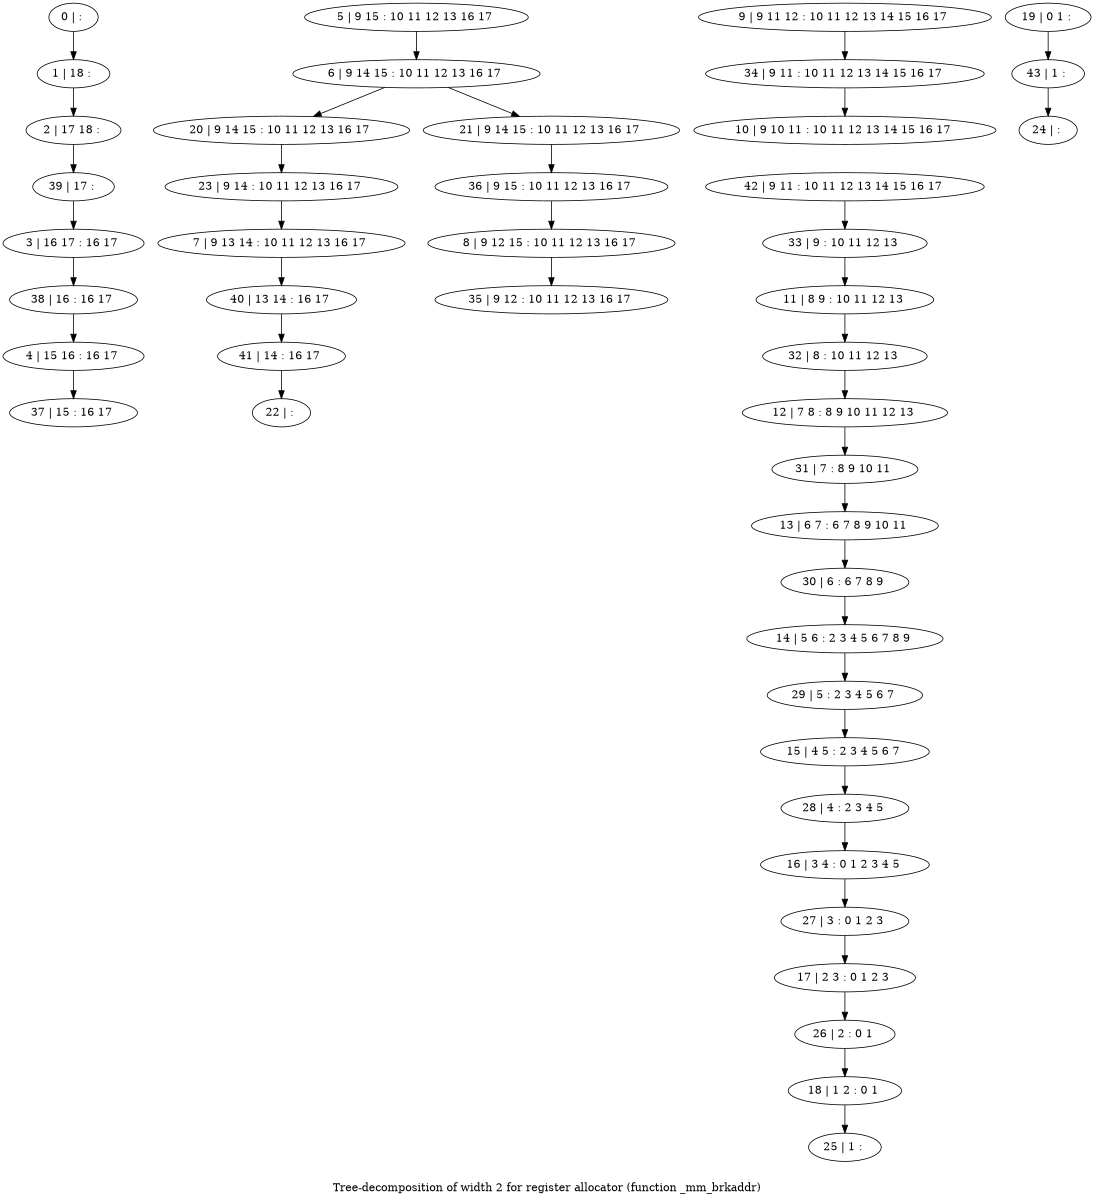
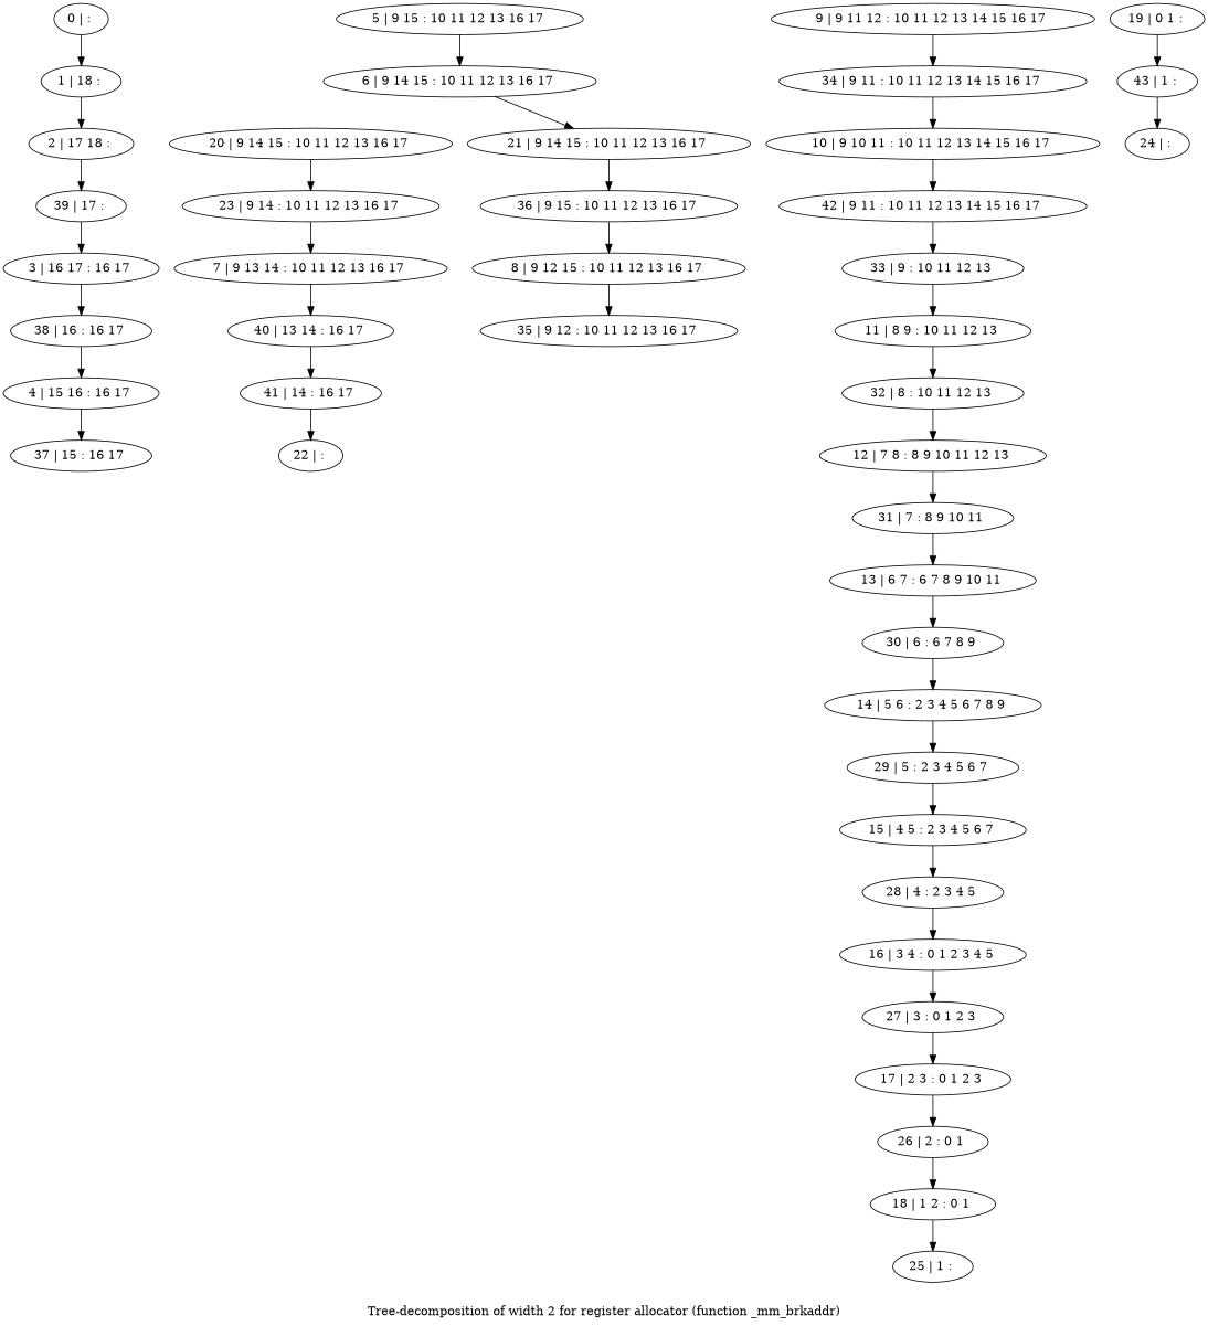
  digraph {
    label="Tree-decomposition of width 2 for register allocator (function _mm_brkaddr)"
    n1 [label="0 | : "]
    n2 [label="1 | 18 : "]
    n3 [label="2 | 17 18 : "]
    n4 [label="39 | 17 : "]
    n5 [label="3 | 16 17 : 16 17 "]
    n6 [label="38 | 16 : 16 17 "]
    n7 [label="4 | 15 16 : 16 17 "]
    n8 [label="37 | 15 : 16 17 "]
    n9 [label="5 | 9 15 : 10 11 12 13 16 17 "]
    n10 [label="6 | 9 14 15 : 10 11 12 13 16 17 "]
    n11 [label="20 | 9 14 15 : 10 11 12 13 16 17 "]
    n12 [label="21 | 9 14 15 : 10 11 12 13 16 17 "]
    n13 [label="23 | 9 14 : 10 11 12 13 16 17 "]
    n14 [label="36 | 9 15 : 10 11 12 13 16 17 "]
    n15 [label="7 | 9 13 14 : 10 11 12 13 16 17 "]
    n16 [label="40 | 13 14 : 16 17 "]
    n17 [label="41 | 14 : 16 17 "]
    n18 [label="8 | 9 12 15 : 10 11 12 13 16 17 "]
    n19 [label="35 | 9 12 : 10 11 12 13 16 17 "]
    n20 [label="9 | 9 11 12 : 10 11 12 13 14 15 16 17 "]
    n21 [label="34 | 9 11 : 10 11 12 13 14 15 16 17 "]
    n22 [label="10 | 9 10 11 : 10 11 12 13 14 15 16 17 "]
    n23 [label="42 | 9 11 : 10 11 12 13 14 15 16 17 "]
    n24 [label="33 | 9 : 10 11 12 13 "]
    n25 [label="11 | 8 9 : 10 11 12 13 "]
    n26 [label="32 | 8 : 10 11 12 13 "]
    n27 [label="12 | 7 8 : 8 9 10 11 12 13 "]
    n28 [label="31 | 7 : 8 9 10 11 "]
    n29 [label="13 | 6 7 : 6 7 8 9 10 11 "]
    n30 [label="30 | 6 : 6 7 8 9 "]
    n31 [label="14 | 5 6 : 2 3 4 5 6 7 8 9 "]
    n32 [label="29 | 5 : 2 3 4 5 6 7 "]
    n33 [label="15 | 4 5 : 2 3 4 5 6 7 "]
    n34 [label="28 | 4 : 2 3 4 5 "]
    n35 [label="16 | 3 4 : 0 1 2 3 4 5 "]
    n36 [label="27 | 3 : 0 1 2 3 "]
    n37 [label="17 | 2 3 : 0 1 2 3 "]
    n38 [label="26 | 2 : 0 1 "]
    n39 [label="18 | 1 2 : 0 1 "]
    n40 [label="25 | 1 : "]
    n41 [label="19 | 0 1 : "]
    n42 [label="43 | 1 : "]
    n43 [label="24 | : "]
    n44 [label="22 | : "]
    n1 -> n2
    n2 -> n3
    n3 -> n4
    n4 -> n5
    n5 -> n6
    n6 -> n7
    n7 -> n8
    n9 -> n10
-   n10 -> n11
    n10 -> n12
    n11 -> n13
    n12 -> n14
    n13 -> n15
    n14 -> n18
    n15 -> n16
    n16 -> n17
    n17 -> n44
    n18 -> n19
    n20 -> n21
    n21 -> n22
+   n22 -> n23
    n23 -> n24
    n24 -> n25
    n25 -> n26
    n26 -> n27
    n27 -> n28
    n28 -> n29
    n29 -> n30
    n30 -> n31
    n31 -> n32
    n32 -> n33
    n33 -> n34
    n34 -> n35
    n35 -> n36
    n36 -> n37
    n37 -> n38
    n38 -> n39
    n39 -> n40
    n41 -> n42
    n42 -> n43
  }
